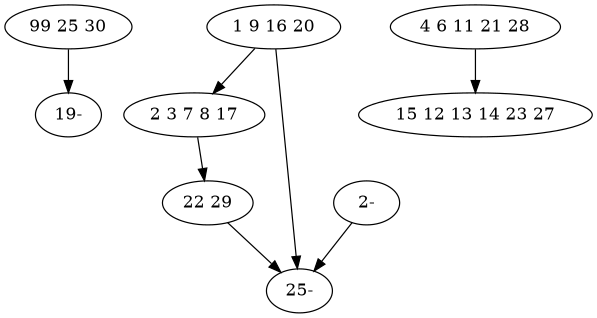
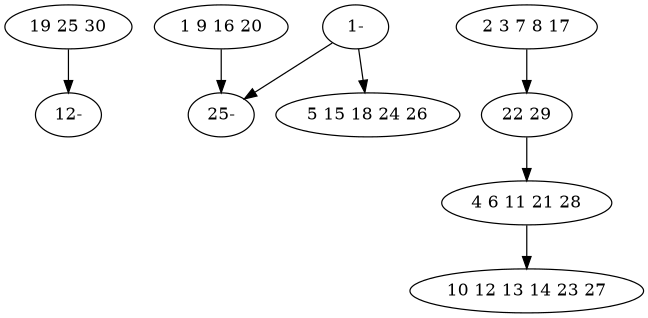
  digraph {
-   n1 [label="99 25 30"]
-   n2 [label="19-"]
+   n1 [label="19 25 30"]
+   n2 [label="12-"]
    n3 [label="1 9 16 20"]
    n4 [label="2 3 7 8 17"]
    n5 [label="25-"]
    n6 [label="22 29"]
    n7 [label="4 6 11 21 28"]
-   n8 [label="15 12 13 14 23 27"]
-   n9 [label="2-"]
+   n8 [label="10 12 13 14 23 27"]
+   n9 [label="1-"]
+   n10 [label="5 15 18 24 26"]
    n1 -> n2
-   n3 -> n4
    n3 -> n5
    n4 -> n6
-   n6 -> n5
+   n6 -> n7
    n7 -> n8
    n9 -> n5
+   n9 -> n10
  }
